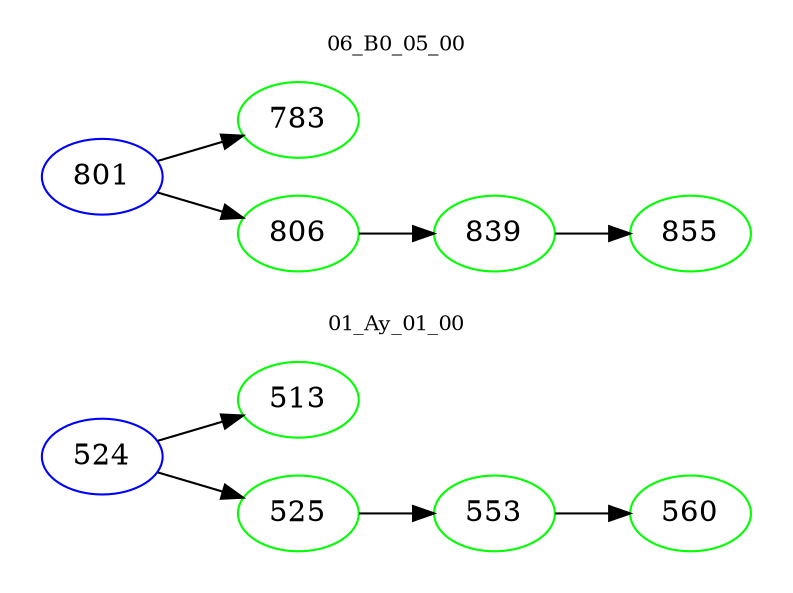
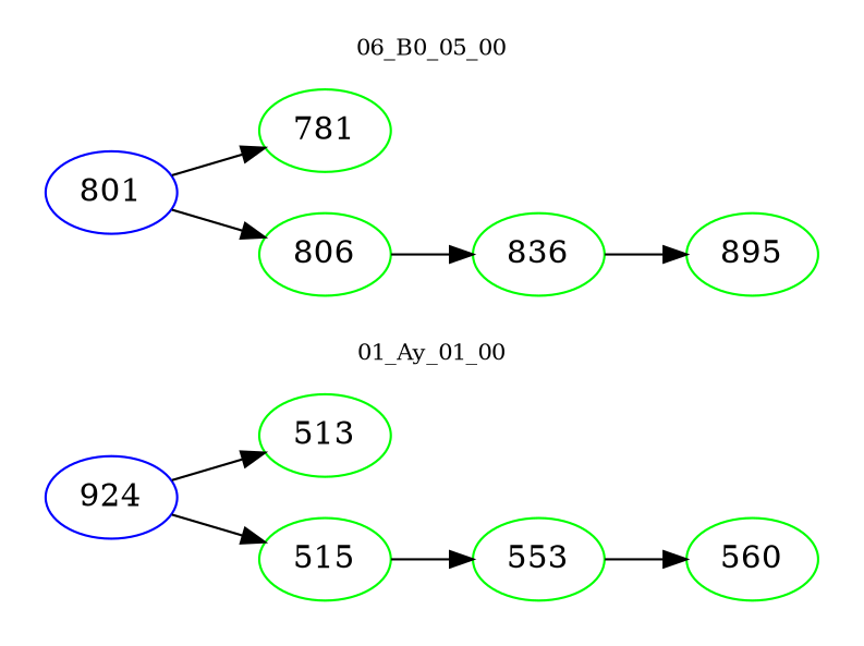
  digraph {
    rankdir=LR
    node [color=green]
    edge [color=black]
-   n1 [label=525]
-   n2 [color=blue label=524]
+   n1 [label=515]
+   n2 [color=blue label=924]
    n3 [label=553]
    n4 [label=513]
    n5 [label=560]
    n6 [label=806]
    n7 [color=blue label=801]
-   n8 [label=839]
-   n9 [label=783]
-   n10 [label=855]
+   n8 [label=836]
+   n9 [label=781]
+   n10 [label=895]
    subgraph cluster_1 {
      color=white
      fontsize=10
      label="01_Ay_01_00"
      n1
      n2
      n3
      n4
      n5
    }
    subgraph cluster_2 {
      color=white
      fontsize=10
      label="06_B0_05_00"
      n6
      n7
      n8
      n9
      n10
    }
    n1 -> n3
    n2 -> n1
    n2 -> n4
    n3 -> n5
    n6 -> n8
    n7 -> n6
    n7 -> n9
    n8 -> n10
  }
